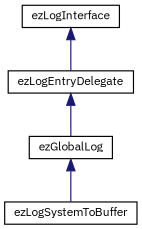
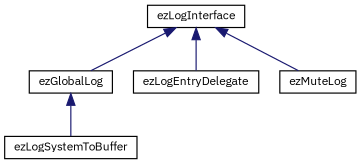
  digraph {
    fontname="IBM Plex Sans"
    rankdir=TB
    node [color=black fillcolor=white fontname="IBM Plex Sans" fontsize=10 shape=record style=filled]
    edge [color=midnightblue dir=back fontname="IBM Plex Sans" fontsize=10 labelfontname=Helvetica labelfontsize=10 style=solid]
    n1 [height=0.2 label=ezLogInterface width=0.4]
    n2 [height=0.2 label=ezGlobalLog width=0.4]
    n3 [height=0.2 label=ezLogEntryDelegate width=0.4]
+   n4 [height=0.2 label=ezMuteLog width=0.4]
    n5 [height=0.2 label=ezLogSystemToBuffer width=0.4]
-   n3 -> n2
+   n1 -> n2
    n1 -> n3
+   n1 -> n4
    n2 -> n5
  }
